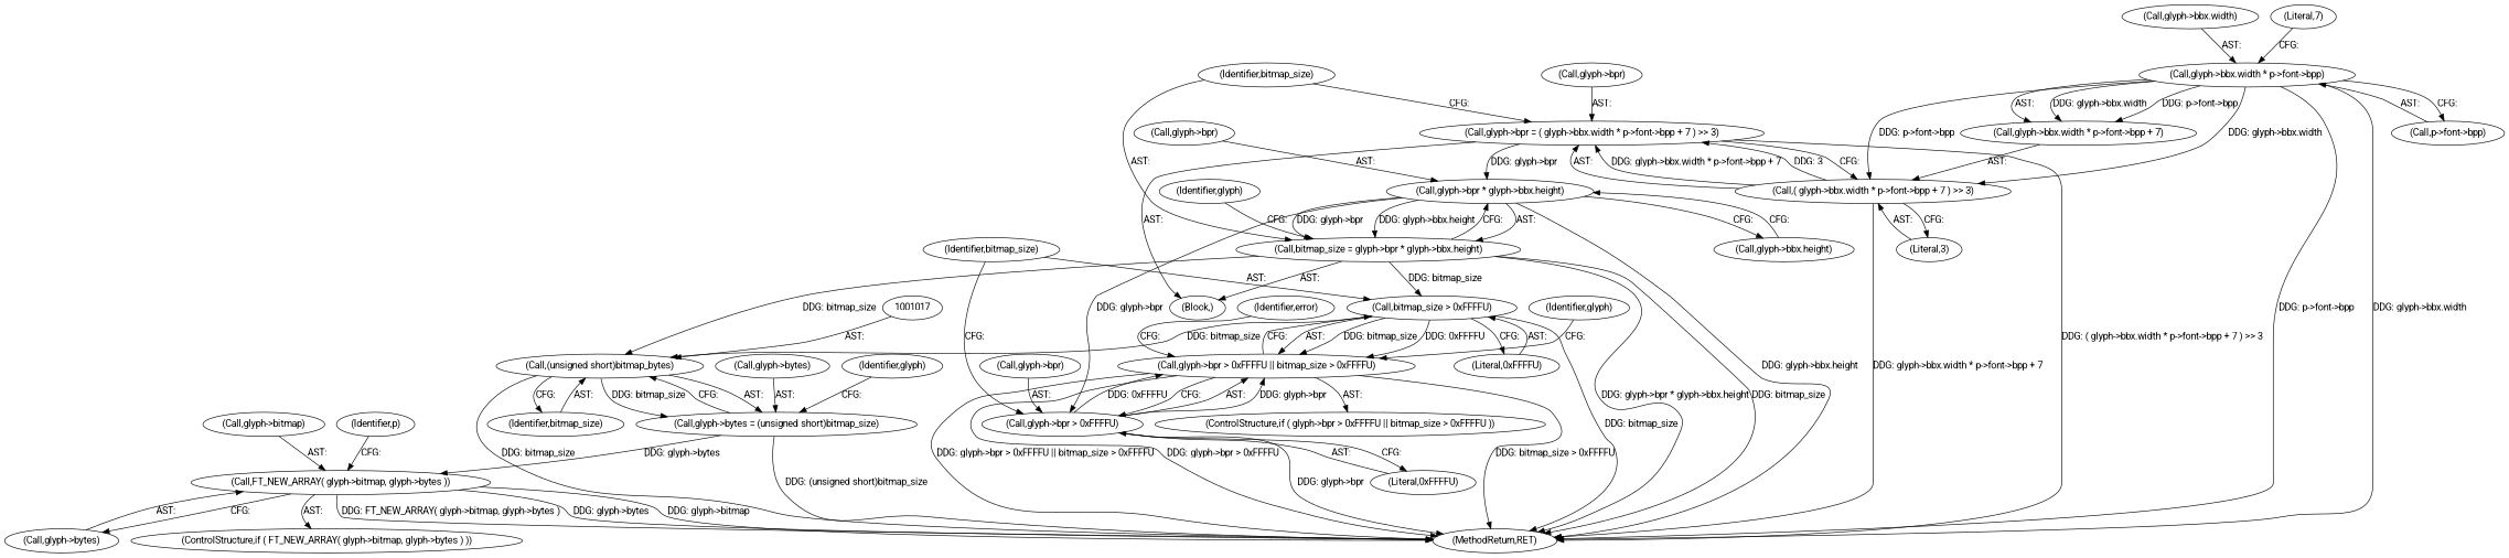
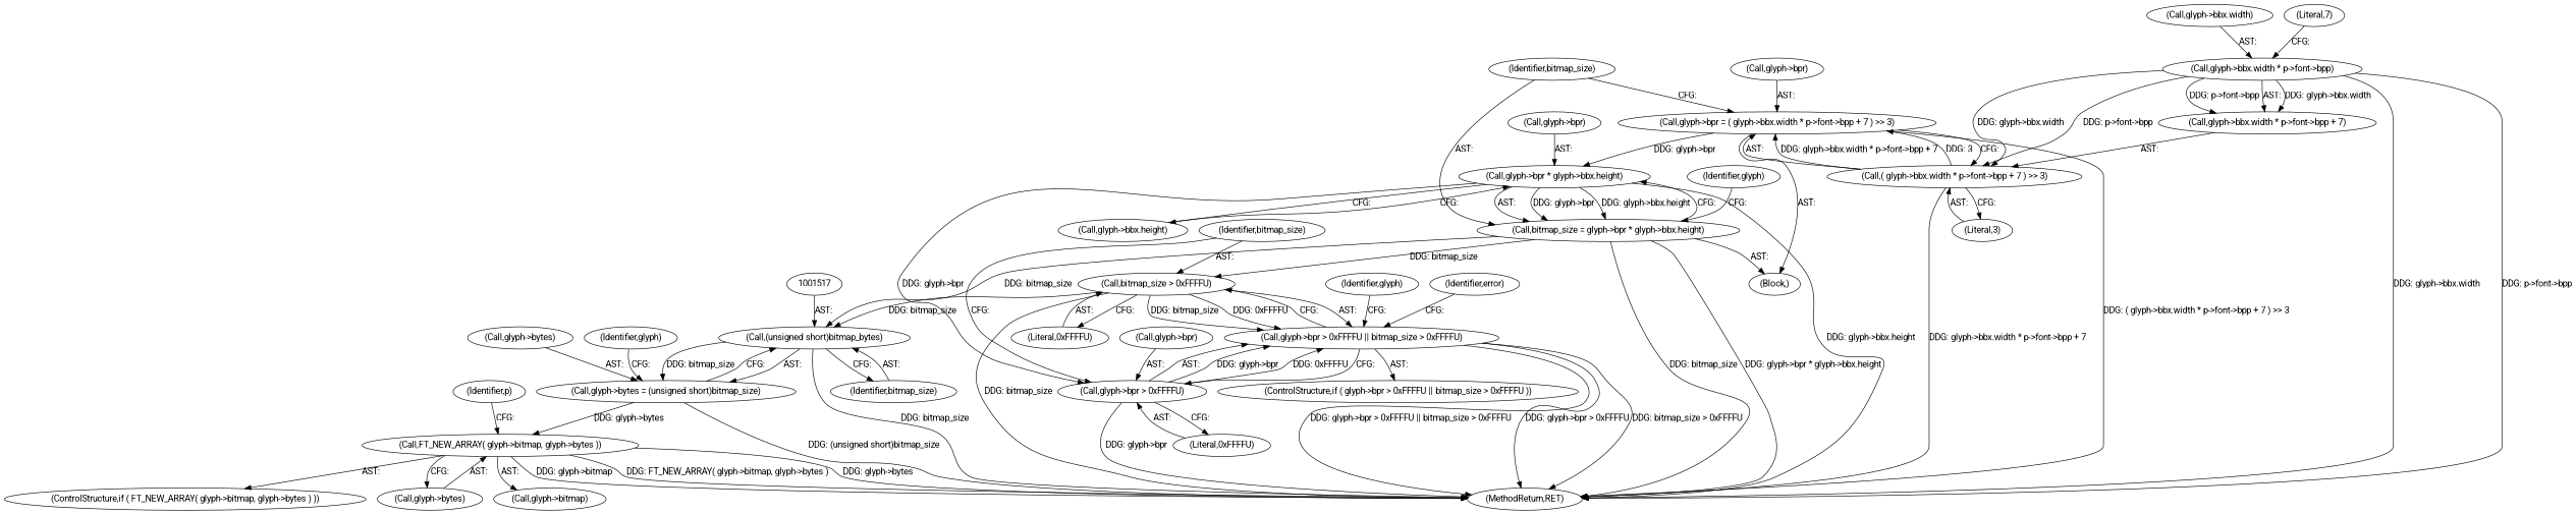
  digraph {
    fontname=Roboto
    node [fontname=Roboto]
    edge [fontname=Roboto]
    n1 [label="(Call,glyph->bpr = ( glyph->bbx.width * p->font->bpp + 7 ) >> 3)"]
    n2 [label="(Call,( glyph->bbx.width * p->font->bpp + 7 ) >> 3)"]
    n3 [label="(Call,glyph->bpr * glyph->bbx.height)"]
    n4 [label="(Block,)"]
    n5 [label="(MethodReturn,RET)"]
    n6 [label="(Literal,3)"]
    n7 [label="(Call,bitmap_size = glyph->bpr * glyph->bbx.height)"]
    n8 [label="(Call,glyph->bpr > 0xFFFFU)"]
    n9 [label="(Call,glyph->bbx.height)"]
    n10 [label="(Call,glyph->bbx.width * p->font->bpp)"]
-   n11 [label="(Call,p->font->bpp)"]
    n12 [label="(Call,glyph->bbx.width * p->font->bpp + 7)"]
    n13 [label="(Call,bitmap_size > 0xFFFFU)"]
    n14 [label="(Call,(unsigned short)bitmap_bytes)"]
    n15 [label="(Call,glyph->bpr > 0xFFFFU || bitmap_size > 0xFFFFU)"]
    n16 [label="(Literal,0xFFFFU)"]
    n17 [label="(Literal,0xFFFFU)"]
    n18 [label="(Call,glyph->bytes = (unsigned short)bitmap_size)"]
    n19 [label="(Identifier,bitmap_size)"]
    n20 [label="(ControlStructure,if ( glyph->bpr > 0xFFFFU || bitmap_size > 0xFFFFU ))"]
    n21 [label="(Call,FT_NEW_ARRAY( glyph->bitmap, glyph->bytes ))"]
    n22 [label="(ControlStructure,if ( FT_NEW_ARRAY( glyph->bitmap, glyph->bytes ) ))"]
    n23 [label="(Call,glyph->bytes)"]
    n24 [label="(Call,glyph->bpr)"]
    n25 [label="(Identifier,glyph)"]
    n26 [label="(Call,glyph->bbx.width)"]
    n27 [label="(Identifier,error)"]
    n28 [label="(Call,glyph->bpr)"]
    n29 [label="(Identifier,p)"]
    n30 [label="(Call,glyph->bitmap)"]
    n31 [label="(Call,glyph->bytes)"]
    n32 [label="(Identifier,glyph)"]
    n33 [label="(Identifier,bitmap_size)"]
    n34 [label="(Identifier,bitmap_size)"]
    n35 [label="(Call,glyph->bpr)"]
    n36 [label="(Literal,7)"]
    n37 [label="(Identifier,glyph)"]
-   1001517 [label=1001017]
+   1001517
    n1 -> n2 [label="CFG: "]
    n1 -> n3 [label="DDG: glyph->bpr"]
    n1 -> n4 [label="AST: "]
    n1 -> n5 [label="DDG: ( glyph->bbx.width * p->font->bpp + 7 ) >> 3"]
    n2 -> n1 [label="AST: "]
    n2 -> n1 [label="DDG: glyph->bbx.width * p->font->bpp + 7"]
    n2 -> n1 [label="DDG: 3"]
    n2 -> n5 [label="DDG: glyph->bbx.width * p->font->bpp + 7"]
    n2 -> n6 [label="CFG: "]
    n3 -> n5 [label="DDG: glyph->bbx.height"]
    n3 -> n7 [label="AST: "]
    n3 -> n7 [label="DDG: glyph->bpr"]
    n3 -> n7 [label="DDG: glyph->bbx.height"]
    n3 -> n8 [label="DDG: glyph->bpr"]
    n3 -> n9 [label="CFG: "]
    n6 -> n2 [label="AST: "]
    n7 -> n3 [label="CFG: "]
    n7 -> n4 [label="AST: "]
    n7 -> n5 [label="DDG: glyph->bpr * glyph->bbx.height"]
    n7 -> n5 [label="DDG: bitmap_size"]
    n7 -> n13 [label="DDG: bitmap_size"]
    n7 -> n14 [label="DDG: bitmap_size"]
    n8 -> n5 [label="DDG: glyph->bpr"]
    n8 -> n15 [label="AST: "]
    n8 -> n15 [label="DDG: glyph->bpr"]
    n8 -> n15 [label="DDG: 0xFFFFU"]
    n8 -> n16 [label="CFG: "]
    n9 -> n3 [label="CFG: "]
    n10 -> n2 [label="DDG: glyph->bbx.width"]
    n10 -> n2 [label="DDG: p->font->bpp"]
    n10 -> n5 [label="DDG: glyph->bbx.width"]
    n10 -> n5 [label="DDG: p->font->bpp"]
-   n10 -> n11 [label="CFG: "]
    n10 -> n12 [label="AST: "]
    n10 -> n12 [label="DDG: glyph->bbx.width"]
    n10 -> n12 [label="DDG: p->font->bpp"]
-   n11 -> n10 [label="AST: "]
    n12 -> n2 [label="AST: "]
    n13 -> n5 [label="DDG: bitmap_size"]
    n13 -> n14 [label="DDG: bitmap_size"]
    n13 -> n15 [label="AST: "]
    n13 -> n15 [label="DDG: bitmap_size"]
    n13 -> n15 [label="DDG: 0xFFFFU"]
    n13 -> n17 [label="CFG: "]
    n14 -> n5 [label="DDG: bitmap_size"]
    n14 -> n18 [label="AST: "]
    n14 -> n18 [label="DDG: bitmap_size"]
    n14 -> n19 [label="CFG: "]
    n15 -> n5 [label="DDG: glyph->bpr > 0xFFFFU || bitmap_size > 0xFFFFU"]
    n15 -> n5 [label="DDG: glyph->bpr > 0xFFFFU"]
    n15 -> n5 [label="DDG: bitmap_size > 0xFFFFU"]
    n15 -> n8 [label="CFG: "]
    n15 -> n13 [label="CFG: "]
    n15 -> n20 [label="AST: "]
    n16 -> n8 [label="AST: "]
    n17 -> n13 [label="AST: "]
    n18 -> n5 [label="DDG: (unsigned short)bitmap_size"]
    n18 -> n14 [label="CFG: "]
    n18 -> n21 [label="DDG: glyph->bytes"]
    n19 -> n14 [label="AST: "]
    n21 -> n5 [label="DDG: glyph->bitmap"]
    n21 -> n5 [label="DDG: FT_NEW_ARRAY( glyph->bitmap, glyph->bytes )"]
    n21 -> n5 [label="DDG: glyph->bytes"]
    n21 -> n22 [label="AST: "]
    n21 -> n23 [label="CFG: "]
    n23 -> n21 [label="AST: "]
    n24 -> n3 [label="AST: "]
    n25 -> n15 [label="CFG: "]
    n26 -> n10 [label="AST: "]
    n27 -> n15 [label="CFG: "]
    n28 -> n1 [label="AST: "]
    n29 -> n21 [label="CFG: "]
-   n30 -> n21 [label="AST: "]
+   n21 -> n30 [label="AST: "]
    n31 -> n18 [label="AST: "]
    n32 -> n7 [label="CFG: "]
    n33 -> n8 [label="CFG: "]
    n33 -> n13 [label="AST: "]
    n34 -> n1 [label="CFG: "]
    n34 -> n7 [label="AST: "]
    n35 -> n8 [label="AST: "]
    n36 -> n10 [label="CFG: "]
    n37 -> n18 [label="CFG: "]
    1001517 -> n14 [label="AST: "]
  }
